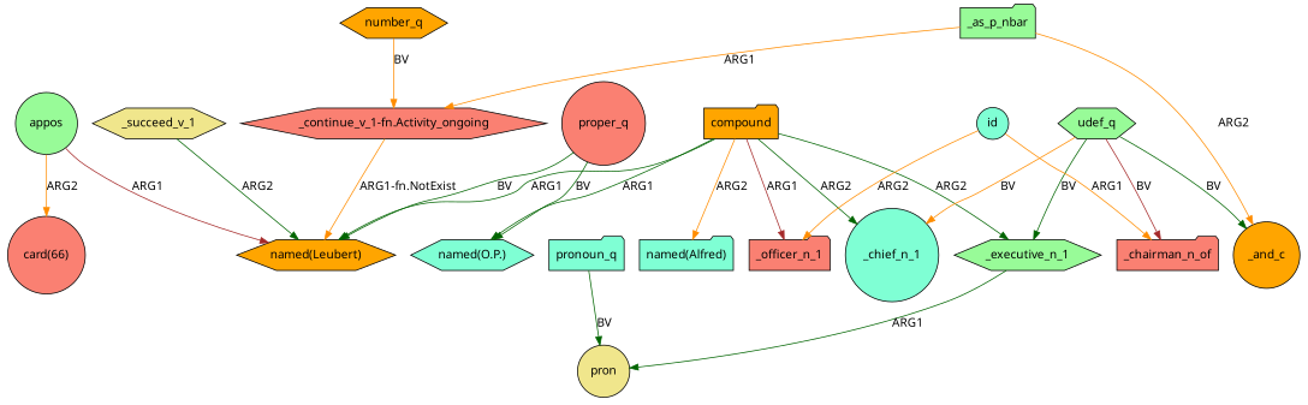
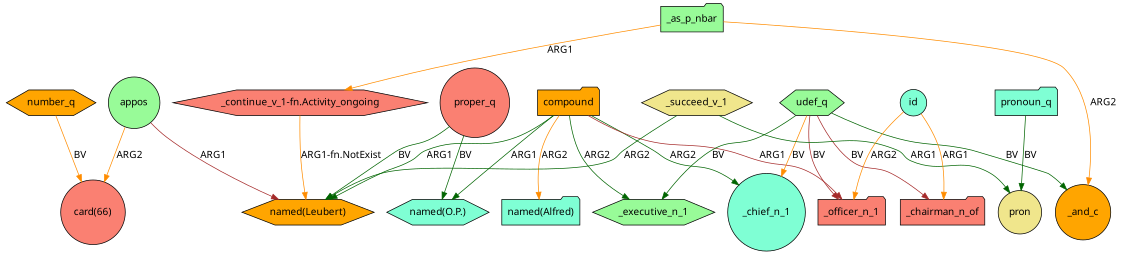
  digraph {
    fontname="Noto Sans"
    node [fillcolor=salmon fontname="Noto Sans" shape=hexagon style=filled]
    edge [color=darkgreen fontname="Noto Sans"]
    "_continue_v_1-fn.Activity_ongoing"
    "named(Leubert)" [fillcolor=orange]
    compound [fillcolor=orange shape=folder]
    "named(O.P.)" [fillcolor=aquamarine]
    _executive_n_1 [fillcolor=palegreen]
    "named(Alfred)" [fillcolor=aquamarine shape=folder]
    _chief_n_1 [fillcolor=aquamarine shape=circle]
    _officer_n_1 [shape=folder]
    udef_q [fillcolor=palegreen]
    _chairman_n_of [shape=folder]
    _and_c [fillcolor=orange shape=circle]
    proper_q [shape=circle]
    number_q [fillcolor=orange]
    "card(66)" [shape=circle]
    appos [fillcolor=palegreen shape=circle]
    _succeed_v_1 [fillcolor=khaki]
    pron [fillcolor=khaki shape=circle]
    _as_p_nbar [fillcolor=palegreen shape=folder]
    pronoun_q [fillcolor=aquamarine shape=folder]
    id [fillcolor=aquamarine shape=circle]
    "_continue_v_1-fn.Activity_ongoing" -> "named(Leubert)" [color=darkorange label="ARG1-fn.NotExist"]
    compound -> "named(Leubert)" [label=ARG1]
    compound -> "named(O.P.)" [label=ARG1]
    compound -> _executive_n_1 [label=ARG2]
    compound -> "named(Alfred)" [color=darkorange label=ARG2]
    compound -> _chief_n_1 [label=ARG2]
    compound -> _officer_n_1 [color=brown label=ARG1]
    udef_q -> _executive_n_1 [label=BV]
    udef_q -> _chief_n_1 [color=darkorange label=BV]
+   udef_q -> _officer_n_1 [color=brown label=BV]
    udef_q -> _chairman_n_of [color=brown label=BV]
    udef_q -> _and_c [label=BV]
    proper_q -> "named(Leubert)" [label=BV]
    proper_q -> "named(O.P.)" [label=BV]
-   number_q -> "_continue_v_1-fn.Activity_ongoing" [color=darkorange label=BV]
+   number_q -> "card(66)" [color=darkorange label=BV]
    appos -> "named(Leubert)" [color=brown label=ARG1]
    appos -> "card(66)" [color=darkorange label=ARG2]
    _succeed_v_1 -> "named(Leubert)" [label=ARG2]
-   _executive_n_1 -> pron [label=ARG1]
+   _succeed_v_1 -> pron [label=ARG1]
    _as_p_nbar -> "_continue_v_1-fn.Activity_ongoing" [color=darkorange label=ARG1]
    _as_p_nbar -> _and_c [color=darkorange label=ARG2]
    pronoun_q -> pron [label=BV]
    id -> _officer_n_1 [color=darkorange label=ARG2]
    id -> _chairman_n_of [color=darkorange label=ARG1]
  }
